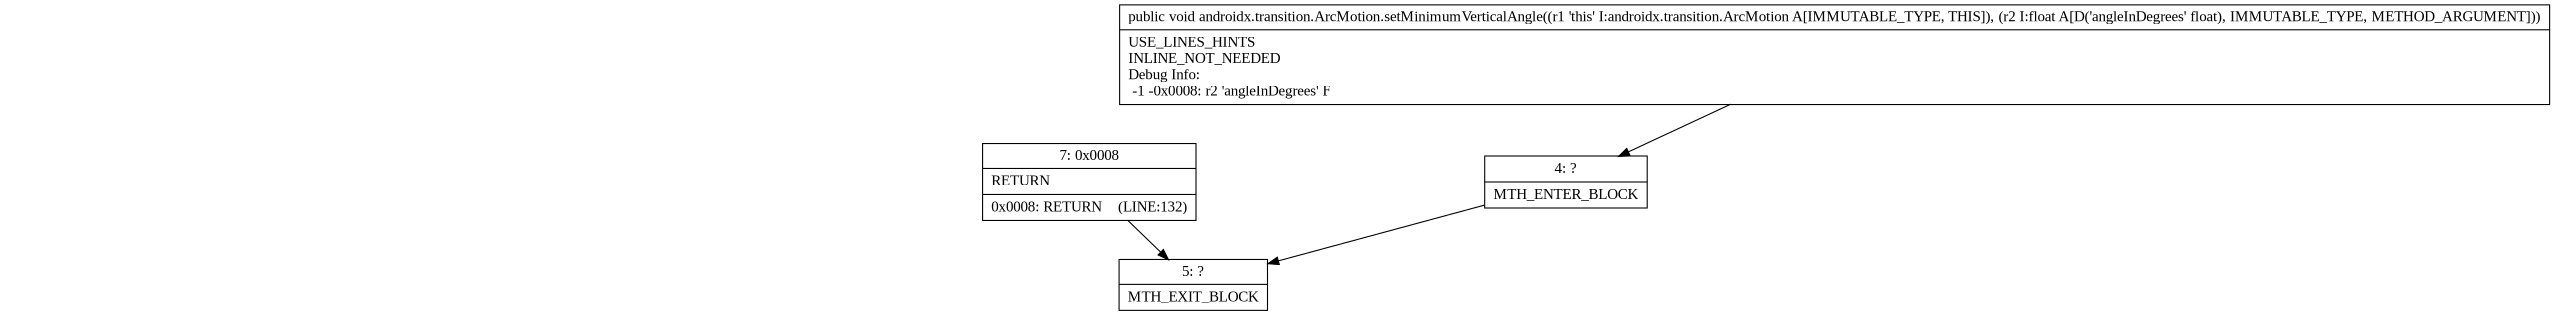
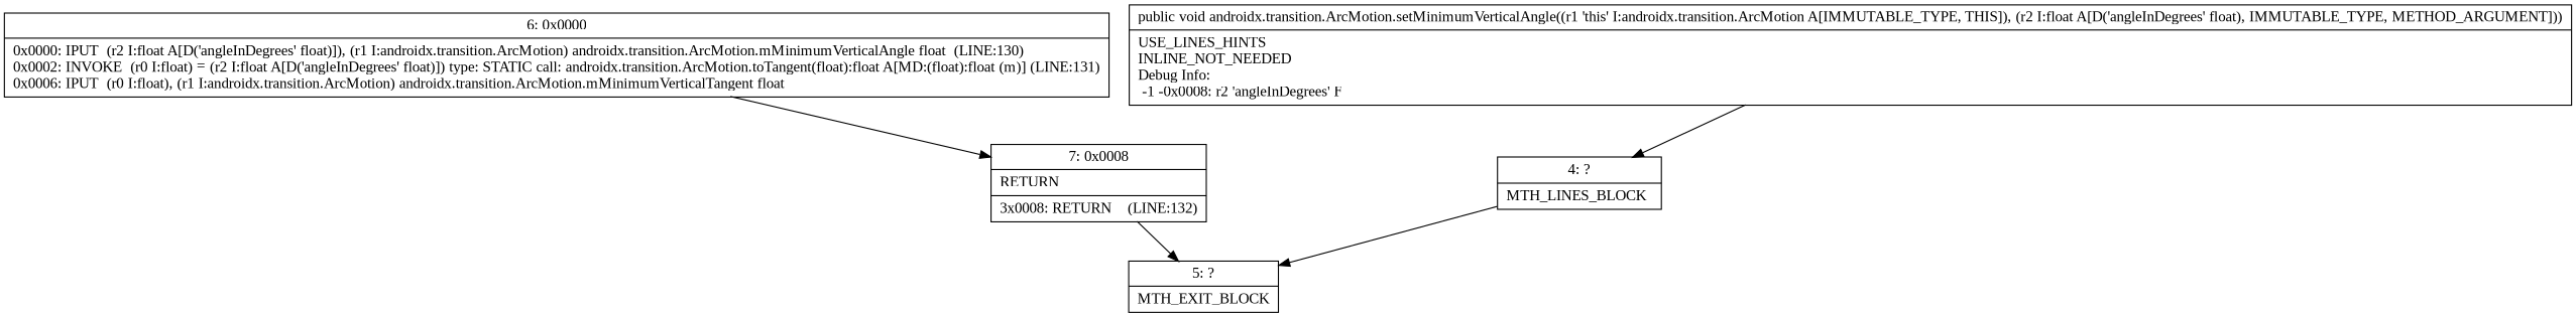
  digraph {
    fontname="Liberation Serif"
    node [fontname="Liberation Serif" shape=record]
    edge [fontname="Liberation Serif"]
-   n1 [label="{4\:\ ?|MTH_ENTER_BLOCK\l}"]
+   n1 [label="{4\:\ ?|MTH_LINES_BLOCK\l}"]
    n2 [label="{5\:\ ?|MTH_EXIT_BLOCK\l}"]
-   n4 [label="{7\:\ 0x0008|RETURN\l|0x0008: RETURN    (LINE:132)\l}"]
+   n3 [label="{6\:\ 0x0000|0x0000: IPUT  (r2 I:float A[D('angleInDegrees' float)]), (r1 I:androidx.transition.ArcMotion) androidx.transition.ArcMotion.mMinimumVerticalAngle float  (LINE:130)\l0x0002: INVOKE  (r0 I:float) = (r2 I:float A[D('angleInDegrees' float)]) type: STATIC call: androidx.transition.ArcMotion.toTangent(float):float A[MD:(float):float (m)] (LINE:131)\l0x0006: IPUT  (r0 I:float), (r1 I:androidx.transition.ArcMotion) androidx.transition.ArcMotion.mMinimumVerticalTangent float \l}"]
+   n4 [label="{7\:\ 0x0008|RETURN\l|3x0008: RETURN    (LINE:132)\l}"]
    n5 [label="{public void androidx.transition.ArcMotion.setMinimumVerticalAngle((r1 'this' I:androidx.transition.ArcMotion A[IMMUTABLE_TYPE, THIS]), (r2 I:float A[D('angleInDegrees' float), IMMUTABLE_TYPE, METHOD_ARGUMENT]))  | USE_LINES_HINTS\lINLINE_NOT_NEEDED\lDebug Info:\l  \-1 \-0x0008: r2 'angleInDegrees' F\l}"]
    n1 -> n2
+   n3 -> n4
    n4 -> n2
    n5 -> n1
  }
